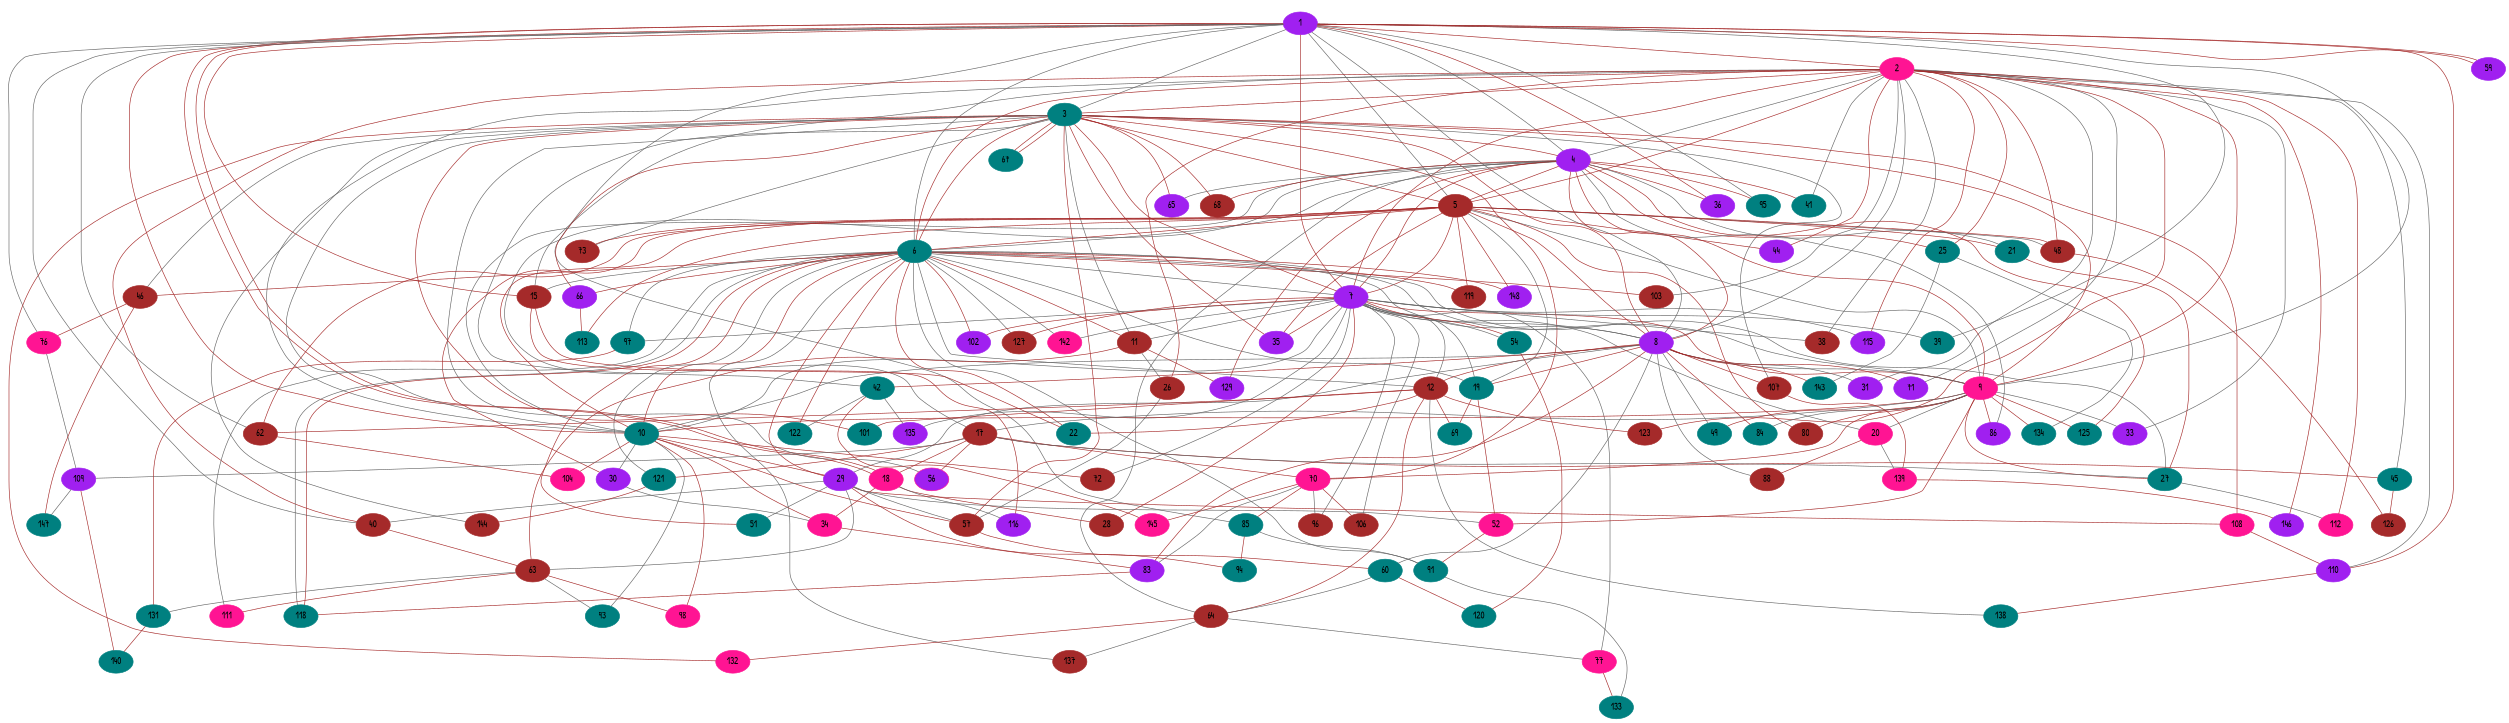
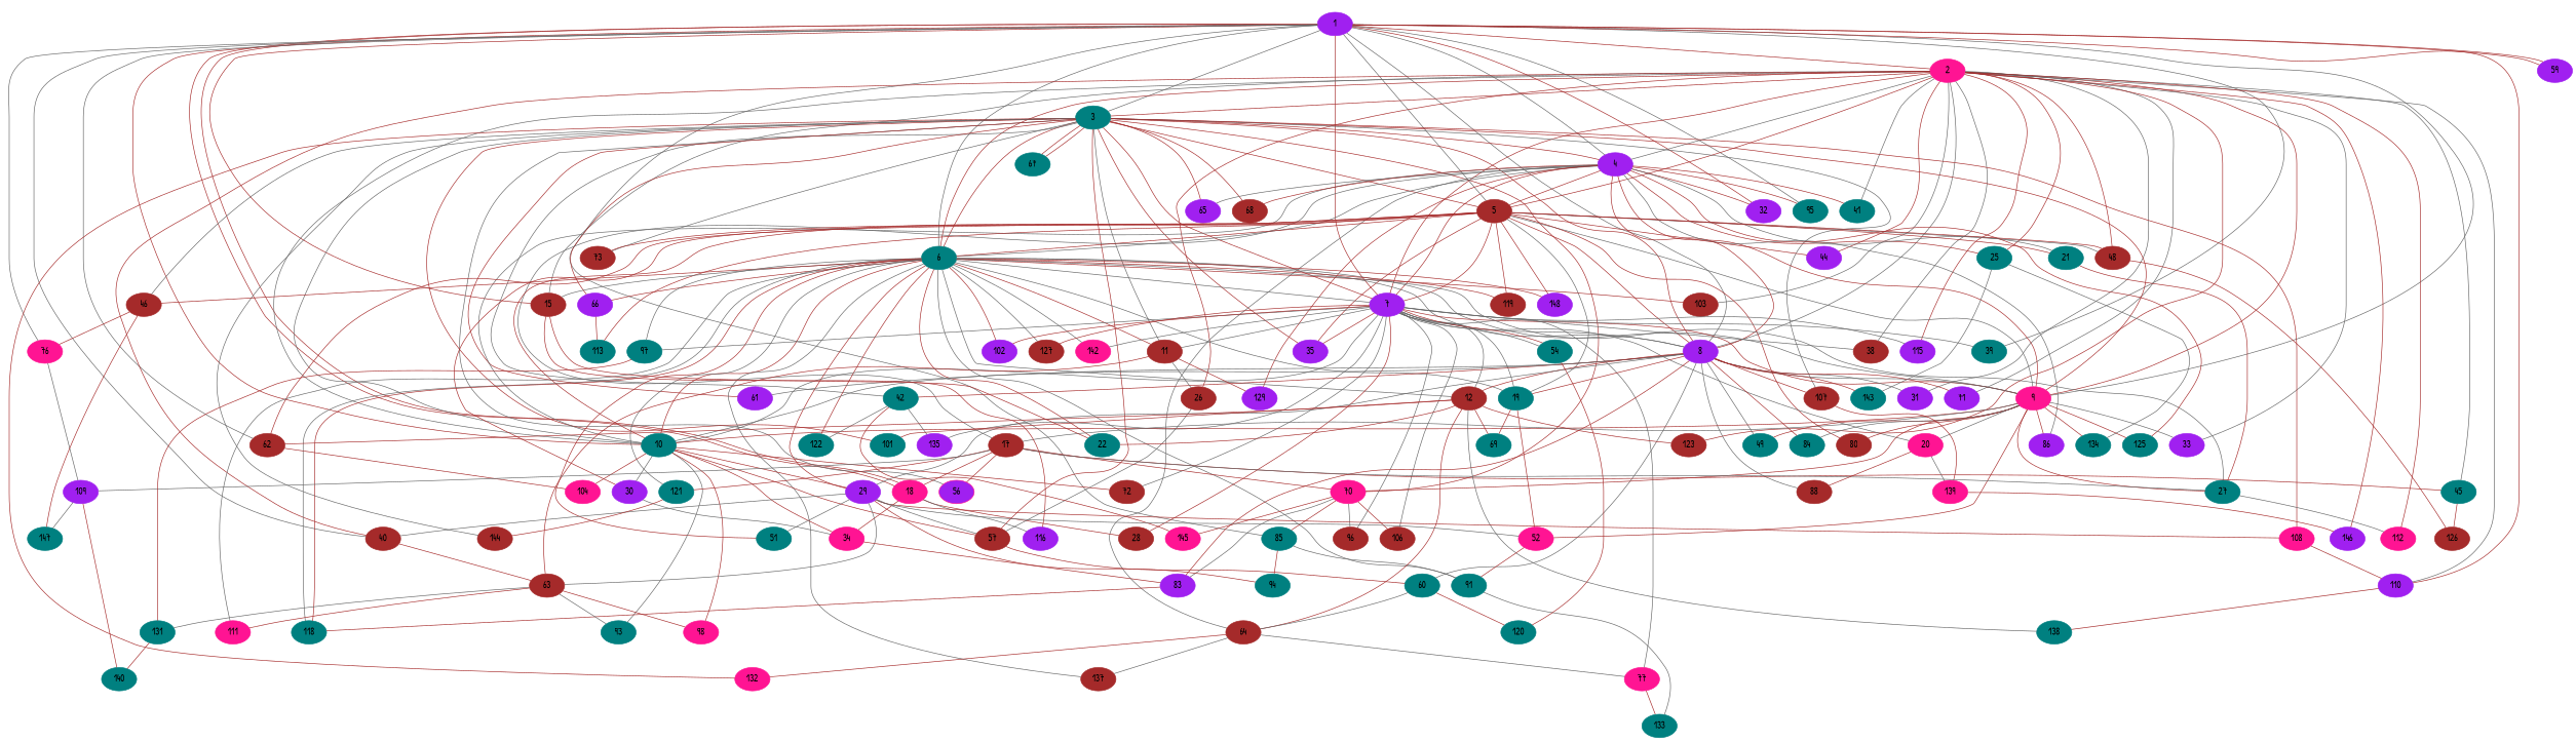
  graph {
    fontname="Patrick Hand"
    node [color=teal fontname="Patrick Hand" style=filled]
    edge [color=brown fontname="Patrick Hand"]
    1 [color=purple super="+53"]
    2 [color=deeppink super="+24"]
    3 [super="+32"]
    4 [color=purple super="+14"]
    5 [color=brown super="+50"]
    6 [super="+87"]
    7 [color=purple super="+82"]
    8 [color=purple super="+13"]
    9 [color=deeppink super="+16"]
    10 [super="+81"]
    15 [color=brown super="+55"]
    18 [color=deeppink super="+105"]
-   36 [color=purple]
+   36 [color=purple label=32]
    39
    40 [color=brown]
    59 [color=purple]
    62 [color=brown super="+92"]
    76 [color=deeppink]
    85
    95
    110 [color=purple super="+136"]
    25
    26 [color=brown super="+130"]
    31 [color=purple]
    33 [color=purple]
    38 [color=brown]
    41
    44 [color=purple]
    45
    48 [color=brown super="+58"]
    71 [color=purple]
    103 [color=brown]
    112 [color=deeppink super="+117"]
    115 [color=purple]
    123 [color=brown]
    146 [color=purple]
    11 [color=brown super="+99"]
    35 [color=purple]
    42
    46 [color=brown]
    56 [color=deeppink fillcolor=purple]
    57 [color=brown super="+100"]
+   61 [color=purple]
    65 [color=purple]
    66 [color=purple]
    67
    68 [color=brown]
    70 [color=deeppink super="+124"]
    73 [color=brown]
    101
    107 [color=brown]
    108 [color=deeppink]
    132 [color=deeppink]
    144 [color=brown]
    17 [color=brown super="+37"]
    21 [super="+75"]
    64 [color=brown super="+89"]
    86 [color=purple]
    125
    129 [color=purple]
    19 [super="+23"]
    30 [color=purple]
    80 [color=brown]
    113
    119 [color=brown]
    148 [color=purple]
    12 [color=brown super="+78"]
    22 [super="+43"]
    27 [super="+74"]
    29 [color=purple super="+47"]
    51
    91 [super="+128"]
    97
    102 [color=purple]
    111 [color=deeppink]
    118 [super="+141"]
    121
    122
    127 [color=brown]
    137 [color=brown]
    142 [color=deeppink]
    20 [color=deeppink]
    28 [color=brown]
    54
    72 [color=brown]
    77 [color=deeppink]
    96 [color=brown]
    106 [color=brown]
    135 [color=purple]
    49
    60
    83 [color=purple super="+114"]
    84
    88 [color=brown]
    143
    52 [color=deeppink super="+79"]
    134
    34 [color=deeppink]
    93
    98 [color=deeppink]
    104 [color=deeppink]
    116 [color=purple]
    63 [color=brown super="+90"]
    109 [color=purple]
    94
    138
    126 [color=brown]
    145 [color=deeppink]
    147
    139 [color=deeppink]
    69
    133
    131
    120
    140
    1 -- 2
    1 -- 3 [color=gray40]
    1 -- 4 [color=gray40]
    1 -- 5 [color=gray40]
    1 -- 6 [color=gray40]
    1 -- 7 [weight=2]
    1 -- 8 [color=gray40]
    1 -- 9 [color=gray40]
    1 -- 10 [weight=2]
    1 -- 15
    1 -- 18
    1 -- 18
    1 -- 36
    1 -- 39 [color=gray40]
    1 -- 40 [color=gray40]
    1 -- 59
    1 -- 59
    1 -- 62 [color=gray40]
    1 -- 76 [color=gray40]
    1 -- 85 [color=gray40]
    1 -- 95 [color=gray40]
    1 -- 110
    2 -- 3
    2 -- 4 [color=gray40 weight=2]
    2 -- 5
    2 -- 6
    2 -- 7 [weight=2]
    2 -- 8 [color=gray40]
    2 -- 9
    2 -- 10 [color=gray40]
    2 -- 15 [color=gray40]
    2 -- 40
    2 -- 110 [color=gray40]
    2 -- 25
    2 -- 26
    2 -- 31 [color=gray40]
    2 -- 33 [color=gray40]
    2 -- 38 [color=gray40]
    2 -- 41 [color=gray40]
    2 -- 44
    2 -- 45 [color=gray40]
    2 -- 48
    2 -- 71 [color=gray40]
    2 -- 103 [color=gray40]
    2 -- 112 [weight=2]
    2 -- 115
    2 -- 123
    2 -- 146
    3 -- 4
    3 -- 5 [weight=2]
    3 -- 6
    3 -- 7
    3 -- 8
    3 -- 9
    3 -- 10 [color=gray40]
    3 -- 11 [color=gray40]
    3 -- 35
    3 -- 42 [color=gray40]
    3 -- 46 [color=gray40]
    3 -- 56 [color=gray40]
    3 -- 57
+   3 -- 61
    3 -- 65
    3 -- 66
    3 -- 67
    3 -- 67
    3 -- 68
    3 -- 70
    3 -- 73 [color=gray40]
    3 -- 101
    3 -- 107 [color=gray40]
    3 -- 108
    3 -- 132
    3 -- 144 [color=gray40]
    4 -- 5
    4 -- 6 [color=gray40]
    4 -- 7
    4 -- 8
    4 -- 9
    4 -- 10 [color=gray40]
    4 -- 36
    4 -- 95
    4 -- 25
    4 -- 41
    4 -- 65 [color=gray40]
    4 -- 68
    4 -- 17 [color=gray40]
    4 -- 21 [color=gray40]
    4 -- 64 [color=gray40]
    4 -- 86 [color=gray40]
    4 -- 125
    4 -- 129
    5 -- 6
    5 -- 7
    5 -- 8 [weight=2]
    5 -- 9 [color=gray40]
    5 -- 10
    5 -- 62
    5 -- 44
    5 -- 48 [color=gray40]
    5 -- 48
    5 -- 35
    5 -- 73
    5 -- 21
    5 -- 19 [color=gray40]
    5 -- 30
    5 -- 80
    5 -- 113
    5 -- 119
    5 -- 148
    6 -- 7 [color=gray40]
    6 -- 8 [color=gray40]
    6 -- 9 [color=gray40]
    6 -- 10
    6 -- 15 [color=gray40]
    6 -- 103
    6 -- 11
    6 -- 46
    6 -- 66
    6 -- 19 [color=gray40]
    6 -- 119
    6 -- 148
    6 -- 12 [color=gray40]
    6 -- 22
    6 -- 27 [color=gray40]
    6 -- 29
    6 -- 51
    6 -- 91 [color=gray40]
    6 -- 97 [color=gray40]
    6 -- 102
    6 -- 111 [color=gray40]
    6 -- 118 [color=gray40]
    6 -- 118
    6 -- 121 [color=gray40]
    6 -- 122
    6 -- 127 [color=gray40]
    6 -- 137 [color=gray40]
    6 -- 142 [color=gray40]
    7 -- 8 [color=gray40]
    7 -- 9
    7 -- 10 [color=gray40]
    7 -- 39 [color=gray40]
    7 -- 38 [color=gray40]
    7 -- 115 [color=gray40]
    7 -- 11 [color=gray40]
    7 -- 35
    7 -- 19 [color=gray40]
    7 -- 12 [color=gray40]
    7 -- 97 [color=gray40]
    7 -- 102
    7 -- 127
    7 -- 142 [color=gray40]
    7 -- 20 [color=gray40]
    7 -- 28
    7 -- 54 [color=gray40]
    7 -- 54
    7 -- 72 [color=gray40]
    7 -- 77 [color=gray40]
    7 -- 96 [color=gray40]
    7 -- 106 [color=gray40]
    7 -- 135 [color=gray40]
    8 -- 9 [color=gray40 weight=2]
    8 -- 10 [color=gray40]
    8 -- 31 [color=gray40]
    8 -- 71
    8 -- 42
+   8 -- 61 [color=gray40]
    8 -- 107
    8 -- 19
    8 -- 12
    8 -- 29 [color=gray40]
    8 -- 49 [color=gray40]
    8 -- 60 [color=gray40]
    8 -- 83
    8 -- 84
    8 -- 88 [color=gray40]
    8 -- 143
    9 -- 10
    9 -- 33 [color=gray40]
    9 -- 70
    9 -- 17 [color=gray40]
    9 -- 86
    9 -- 125
    9 -- 80
    9 -- 27
    9 -- 20 [color=gray40]
    9 -- 49
    9 -- 84 [color=gray40]
    9 -- 52
    9 -- 134
    10 -- 57
    10 -- 30 [color=gray40]
    10 -- 29
    10 -- 72
    10 -- 34
    10 -- 93 [color=gray40]
    10 -- 98
    10 -- 104
    15 -- 22
    15 -- 116
    18 -- 28
    18 -- 34
    18 -- 116 [color=gray40]
    40 -- 63
    62 -- 104
    76 -- 109 [color=gray40]
    85 -- 91 [color=gray40]
    85 -- 94
    110 -- 138
    25 -- 143 [color=gray40]
    25 -- 134 [color=gray40]
    26 -- 57 [color=gray40]
    45 -- 126
    48 -- 126
    11 -- 26 [color=gray40]
    11 -- 129
    11 -- 63
    42 -- 122 [color=gray40]
    42 -- 135 [color=gray40]
    42 -- 145
    46 -- 76
    46 -- 147
    57 -- 60
    66 -- 113
    70 -- 85
    70 -- 96 [color=gray40]
    70 -- 106
    70 -- 83 [color=gray40]
    70 -- 145
    107 -- 139
    108 -- 110
    17 -- 18
    17 -- 45
    17 -- 56
    17 -- 70
    17 -- 27 [color=gray40]
    17 -- 121
    17 -- 109 [color=gray40]
    21 -- 27
    64 -- 132
    64 -- 137 [color=gray40]
    64 -- 77 [color=gray40]
    19 -- 52
    19 -- 69
    30 -- 34 [color=gray40]
    12 -- 62
    12 -- 123
    12 -- 101
    12 -- 64
    12 -- 22
    12 -- 138 [color=gray40]
    12 -- 69
    27 -- 112 [color=gray40]
    29 -- 40 [color=gray40]
    29 -- 57 [color=gray40]
    29 -- 108
    29 -- 51 [color=gray40]
    29 -- 52 [color=gray40]
    29 -- 63 [color=gray40]
    29 -- 94
    91 -- 133 [color=gray40]
    97 -- 131
    121 -- 144
    20 -- 88
    20 -- 139 [color=gray40]
    54 -- 120
    77 -- 133
    60 -- 64 [color=gray40]
    60 -- 120
    83 -- 118
    52 -- 91
    34 -- 83
    63 -- 111
    63 -- 93 [color=gray40]
    63 -- 98
    63 -- 131 [color=gray40]
    109 -- 147 [color=gray40]
    109 -- 140
    139 -- 146
    131 -- 140
  }
